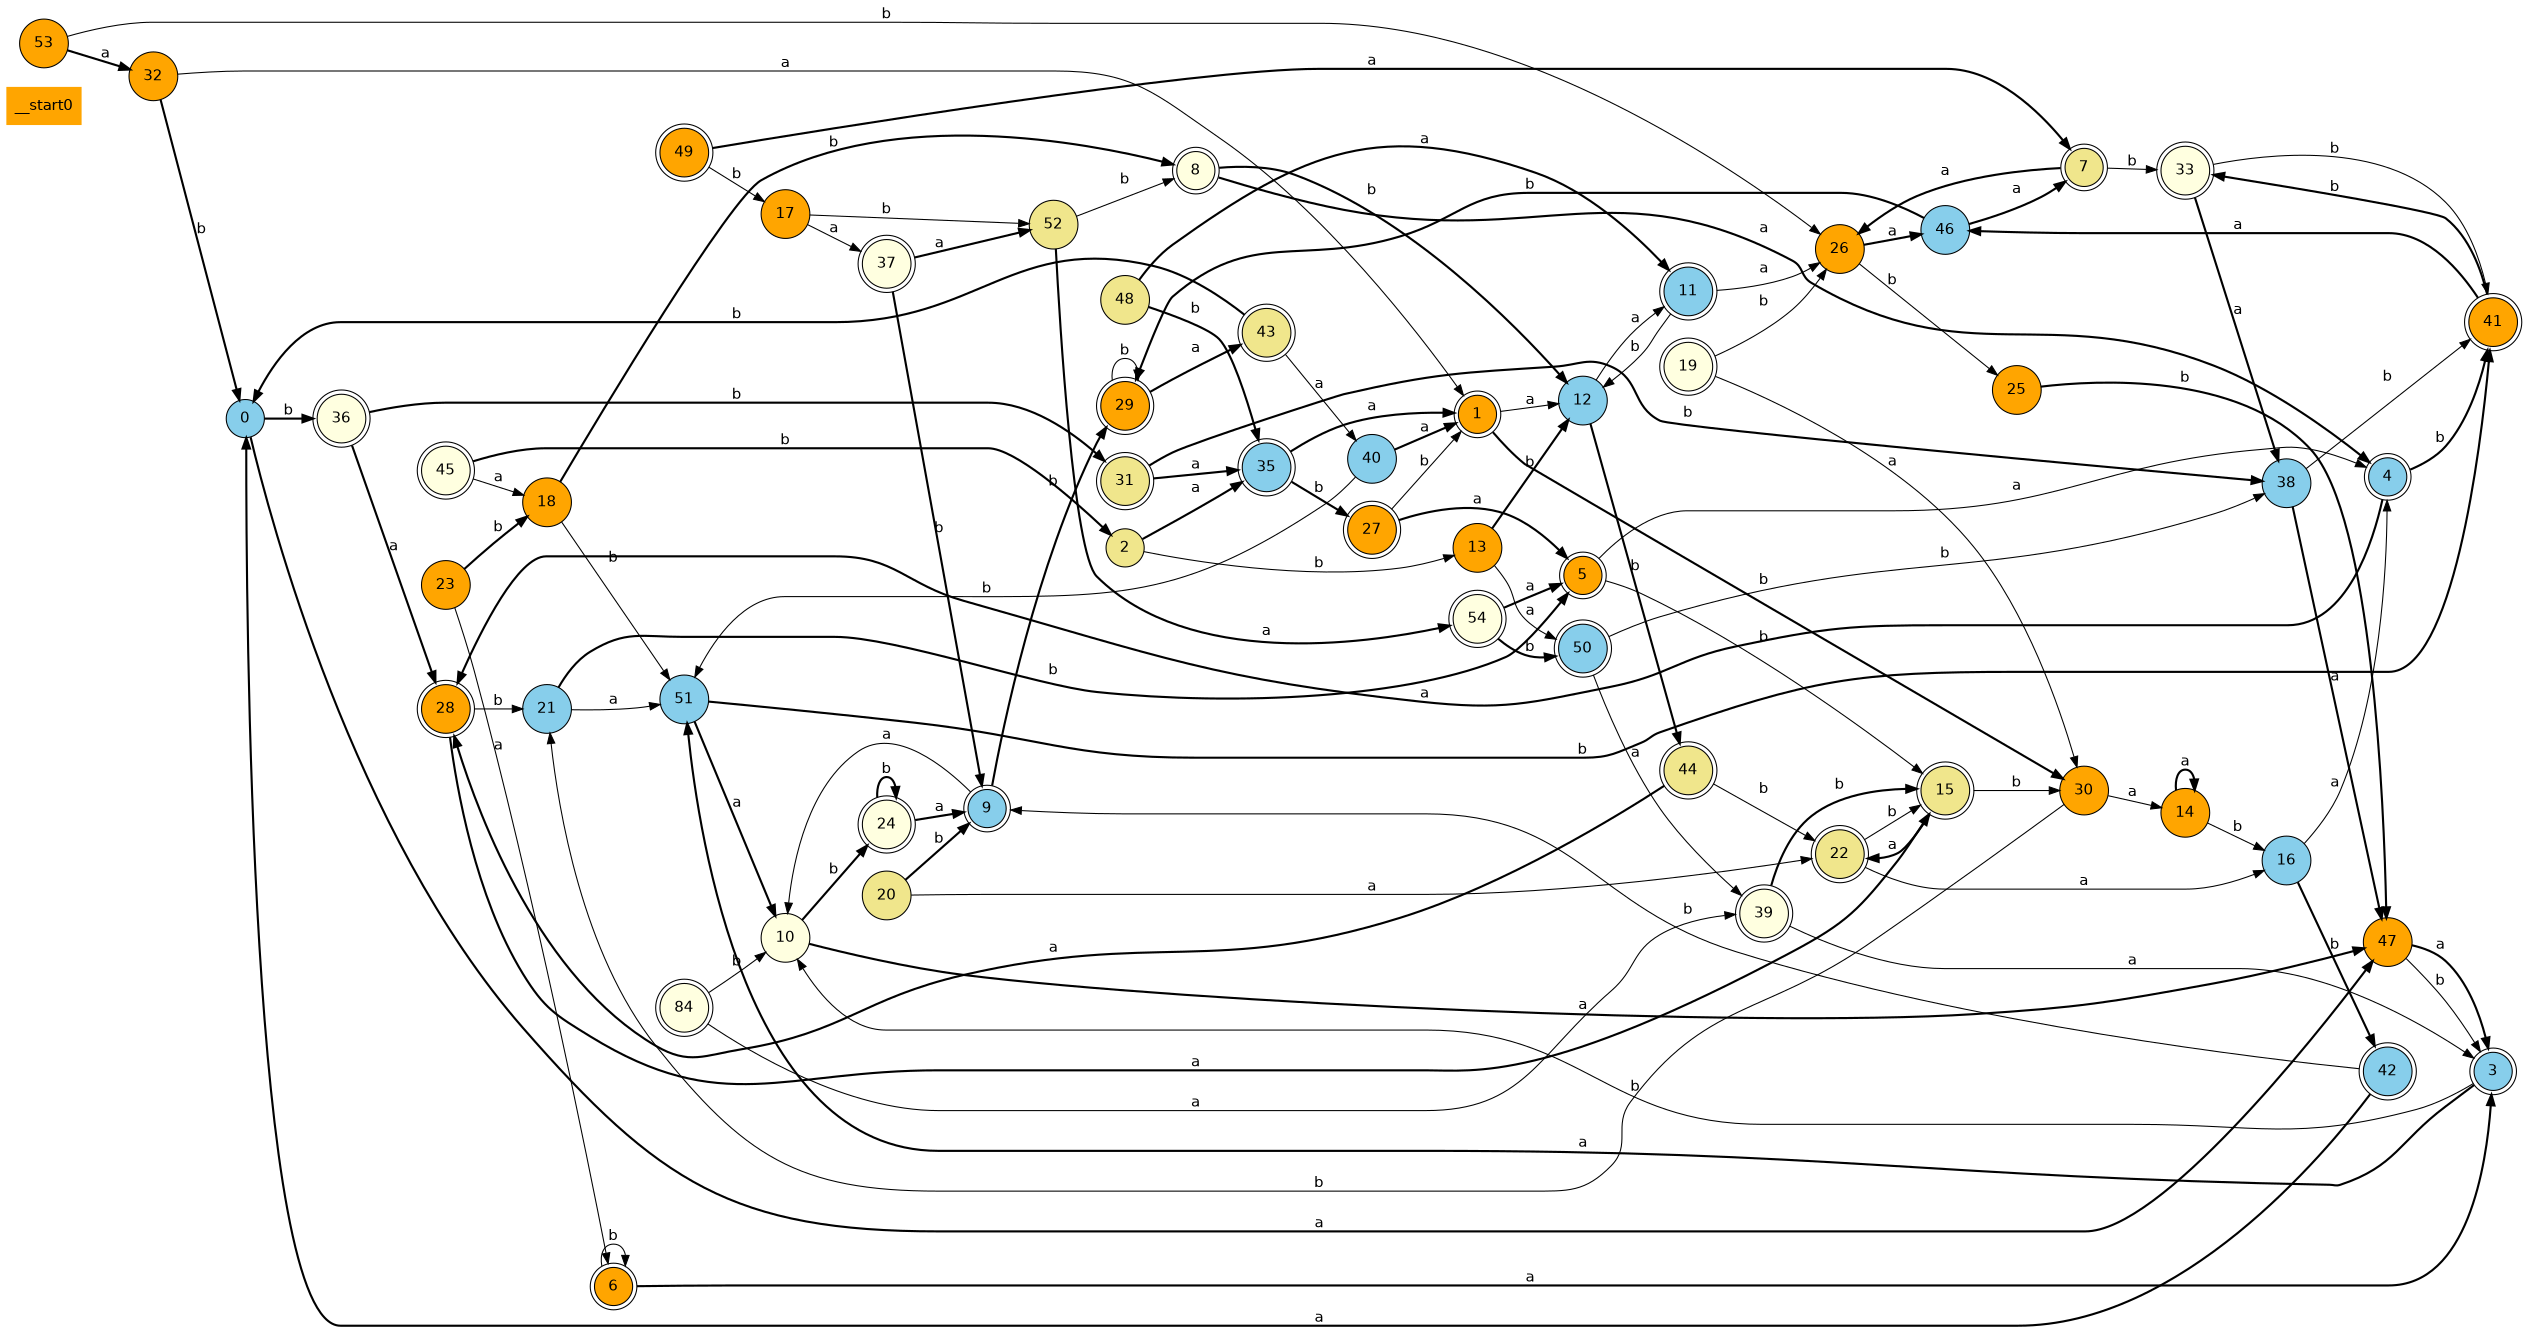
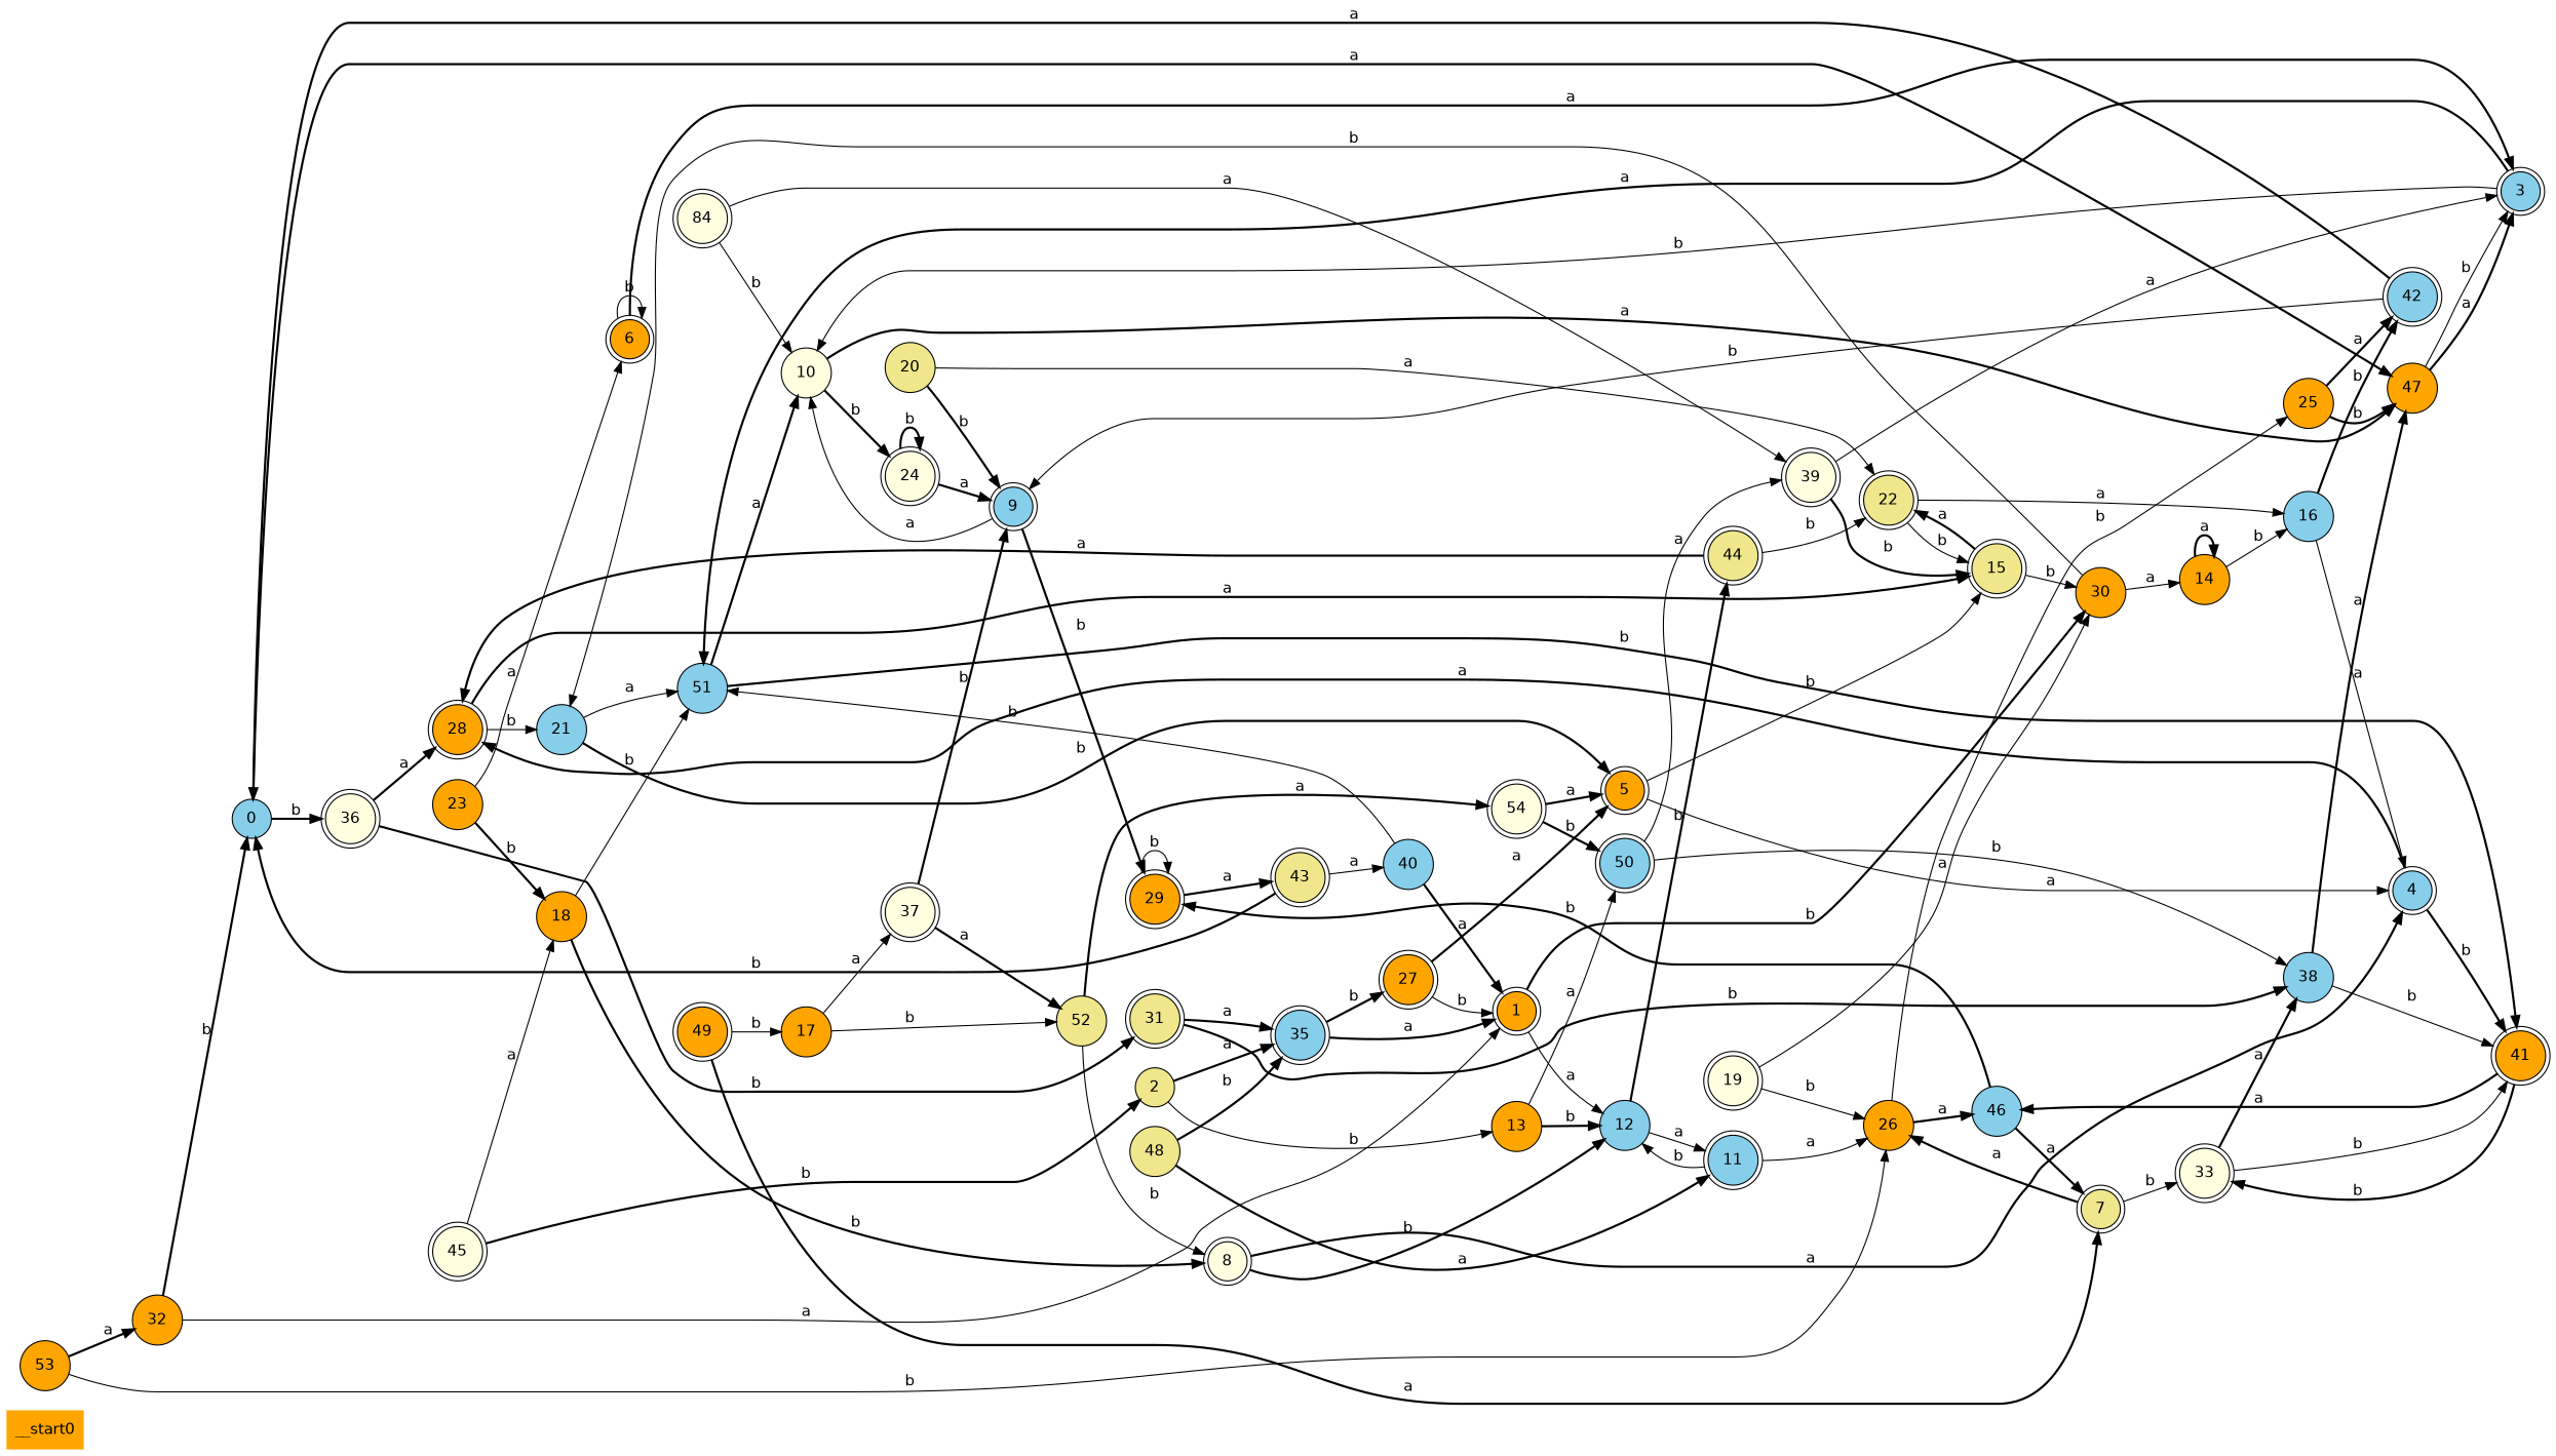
  digraph {
    fontname="DejaVu Sans"
    rankdir=LR
    node [fillcolor=orange fontname="DejaVu Sans" shape=doublecircle style="rounded,filled" color=black]
    edge [fontname="DejaVu Sans" style=bold]
    __start0 [shape=none style=filled color=""]
    n2 [fillcolor=skyblue label=0 shape=circle style=filled]
    n3 [fillcolor=lightyellow label=36]
    n4 [label=47 shape=circle style=filled]
    n5 [label=28]
    n6 [fillcolor=khaki label=31]
    n7 [fillcolor=skyblue label=3]
    n8 [label=1]
    n9 [fillcolor=skyblue label=12 shape=circle style=filled]
    n10 [label=30 shape=circle style=filled]
    n11 [fillcolor=skyblue label=11]
    n12 [fillcolor=khaki label=44]
    n13 [label=14 shape=circle style=filled]
    n14 [fillcolor=skyblue label=21 shape=circle style=filled]
    n15 [fillcolor=khaki label=2 shape=circle style=filled]
    n16 [label=13 shape=circle style=filled]
    n17 [fillcolor=skyblue label=35]
    n18 [fillcolor=skyblue label=50]
    n19 [label=27]
    n20 [fillcolor=lightyellow label=10 shape=circle style=filled]
    n21 [fillcolor=skyblue label=51 shape=circle style=filled]
    n22 [fillcolor=lightyellow label=24]
    n23 [label=41]
    n24 [fillcolor=skyblue label=4]
    n25 [fillcolor=khaki label=15]
    n26 [fillcolor=lightyellow label=33]
    n27 [fillcolor=skyblue label=46 shape=circle style=filled]
    n28 [label=5]
    n29 [fillcolor=khaki label=22]
    n30 [label=6]
    n31 [fillcolor=khaki label=7]
    n32 [label=26 shape=circle style=filled]
    n33 [label=25 shape=circle style=filled]
    n34 [fillcolor=skyblue label=38 shape=circle style=filled]
    n35 [fillcolor=lightyellow label=8]
    n36 [fillcolor=skyblue label=9]
    n37 [label=29]
    n38 [fillcolor=khaki label=43]
    n39 [fillcolor=lightyellow label=39]
    n40 [fillcolor=skyblue label=16 shape=circle style=filled]
    n41 [fillcolor=skyblue label=42]
    n42 [label=17 shape=circle style=filled]
    n43 [fillcolor=lightyellow label=37]
    n44 [fillcolor=khaki label=52 shape=circle style=filled]
    n45 [fillcolor=lightyellow label=54]
    n46 [label=18 shape=circle style=filled]
    n47 [fillcolor=lightyellow label=19]
    n48 [fillcolor=khaki label=20 shape=circle style=filled]
    n49 [label=23 shape=circle style=filled]
    n50 [fillcolor=skyblue label=40 shape=circle style=filled]
    n51 [label=32 shape=circle style=filled]
    n52 [fillcolor=lightyellow label=84]
    n53 [fillcolor=lightyellow label=45]
    n54 [fillcolor=khaki label=48 shape=circle style=filled]
    n55 [label=49]
    n56 [label=53 shape=circle style=filled]
    n2 -> n3 [label=b]
    n2 -> n4 [label=a]
    n3 -> n5 [label=a]
    n3 -> n6 [label=b]
    n4 -> n7 [label=a]
    n4 -> n7 [label=b style=solid]
    n5 -> n14 [label=b style=solid]
    n5 -> n25 [label=a]
    n6 -> n17 [label=a]
    n6 -> n34 [label=b]
    n7 -> n20 [label=b style=solid]
    n7 -> n21 [label=a]
    n8 -> n9 [label=a style=solid]
    n8 -> n10 [label=b]
    n9 -> n11 [label=a style=solid]
    n9 -> n12 [label=b]
    n10 -> n13 [label=a style=solid]
    n10 -> n14 [label=b style=solid]
    n11 -> n9 [label=b style=solid]
    n11 -> n32 [label=a style=solid]
    n12 -> n5 [label=a]
    n12 -> n29 [label=b style=solid]
    n13 -> n13 [label=a]
    n13 -> n40 [label=b style=solid]
    n14 -> n21 [label=a style=solid]
    n14 -> n28 [label=b]
    n15 -> n16 [label=b style=solid]
    n15 -> n17 [label=a]
    n16 -> n9 [label=b]
    n16 -> n18 [label=a style=solid]
    n17 -> n8 [label=a]
    n17 -> n19 [label=b]
    n18 -> n34 [label=b style=solid]
    n18 -> n39 [label=a style=solid]
    n19 -> n8 [label=b style=solid]
    n19 -> n28 [label=a]
    n20 -> n4 [label=a]
    n20 -> n22 [label=b]
    n21 -> n20 [label=a]
    n21 -> n23 [label=b]
    n22 -> n22 [label=b]
    n22 -> n36 [label=a]
    n23 -> n26 [label=b]
    n23 -> n27 [label=a]
    n24 -> n5 [label=a]
    n24 -> n23 [label=b]
    n25 -> n10 [label=b style=solid]
    n25 -> n29 [label=a]
    n26 -> n23 [label=b style=solid]
    n26 -> n34 [label=a]
    n27 -> n31 [label=a]
    n27 -> n37 [label=b]
    n28 -> n24 [label=a style=solid]
    n28 -> n25 [label=b style=solid]
    n29 -> n25 [label=b style=solid]
    n29 -> n40 [label=a style=solid]
    n30 -> n7 [label=a]
    n30 -> n30 [label=b style=solid]
    n31 -> n26 [label=b style=solid]
    n31 -> n32 [label=a]
    n32 -> n27 [label=a]
    n32 -> n33 [label=b style=solid]
    n33 -> n4 [label=b]
+   n33 -> n41 [label=a]
    n34 -> n4 [label=a]
    n34 -> n23 [label=b style=solid]
    n35 -> n9 [label=b]
    n35 -> n24 [label=a]
    n36 -> n20 [label=a style=solid]
    n36 -> n37 [label=b]
    n37 -> n37 [label=b style=solid]
    n37 -> n38 [label=a]
    n38 -> n2 [label=b]
    n38 -> n50 [label=a style=solid]
    n39 -> n7 [label=a style=solid]
    n39 -> n25 [label=b]
    n40 -> n24 [label=a style=solid]
    n40 -> n41 [label=b]
    n41 -> n2 [label=a]
    n41 -> n36 [label=b style=solid]
    n42 -> n43 [label=a style=solid]
    n42 -> n44 [label=b style=solid]
    n43 -> n36 [label=b]
    n43 -> n44 [label=a]
    n44 -> n35 [label=b style=solid]
    n44 -> n45 [label=a]
    n45 -> n18 [label=b]
    n45 -> n28 [label=a]
    n46 -> n21 [label=b style=solid]
    n46 -> n35 [label=b]
    n47 -> n10 [label=a style=solid]
    n47 -> n32 [label=b style=solid]
    n48 -> n29 [label=a style=solid]
    n48 -> n36 [label=b]
    n49 -> n30 [label=a style=solid]
    n49 -> n46 [label=b]
    n50 -> n8 [label=a]
    n50 -> n21 [label=b style=solid]
    n51 -> n2 [label=b]
    n51 -> n8 [label=a style=solid]
    n52 -> n20 [label=b style=solid]
    n52 -> n39 [label=a style=solid]
    n53 -> n15 [label=b]
    n53 -> n46 [label=a style=solid]
    n54 -> n11 [label=a]
    n54 -> n17 [label=b]
    n55 -> n31 [label=a]
    n55 -> n42 [label=b style=solid]
    n56 -> n32 [label=b style=solid]
    n56 -> n51 [label=a]
  }
